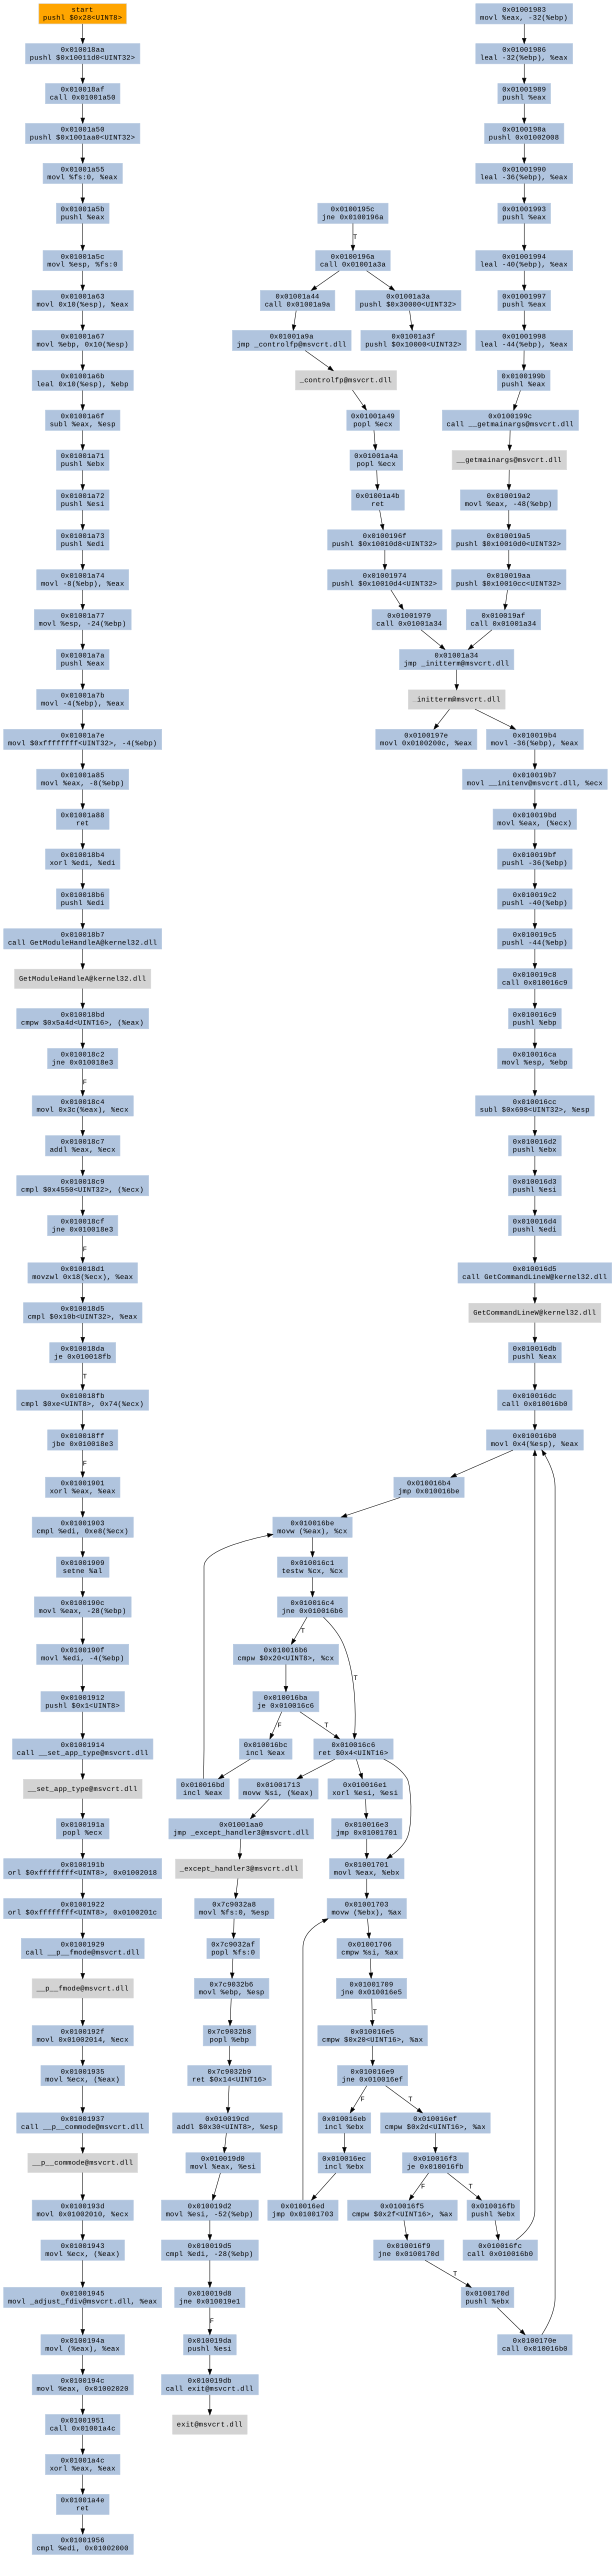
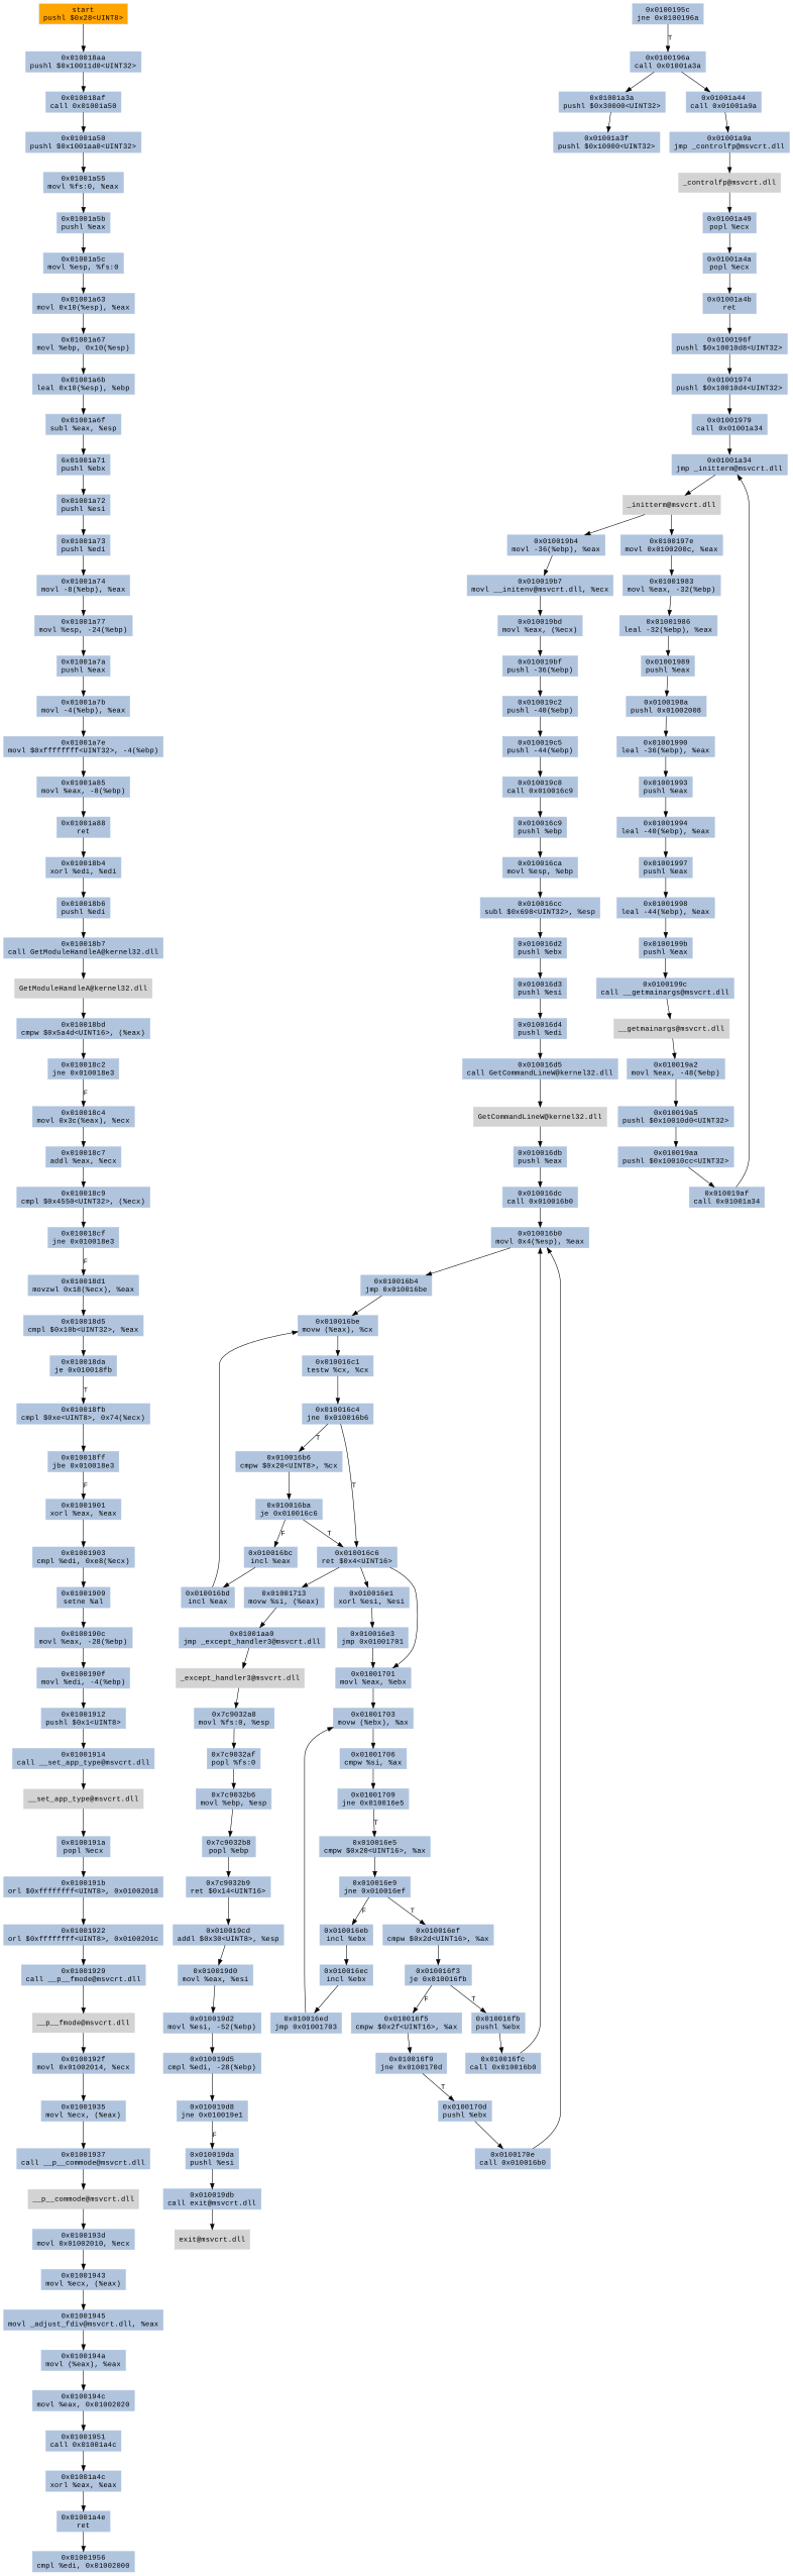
  digraph {
    fontname="Liberation Mono"
    node [color=lightsteelblue fillcolor=lightsteelblue fontname="Liberation Mono" shape=rectangle style=filled]
    edge [color="#000000" fontname="Liberation Mono"]
    n1 [color=lightgrey fillcolor=orange label="start\npushl $0x28<UINT8>"]
    n2 [label="0x010018aa\npushl $0x10011d0<UINT32>"]
    n3 [label="0x010018af\ncall 0x01001a50"]
    n4 [label="0x01001a50\npushl $0x1001aa0<UINT32>"]
    n5 [label="0x01001a55\nmovl %fs:0, %eax"]
    n6 [label="0x01001a5b\npushl %eax"]
    n7 [label="0x01001a5c\nmovl %esp, %fs:0"]
    n8 [label="0x01001a63\nmovl 0x10(%esp), %eax"]
    n9 [label="0x01001a67\nmovl %ebp, 0x10(%esp)"]
    n10 [label="0x01001a6b\nleal 0x10(%esp), %ebp"]
    n11 [label="0x01001a6f\nsubl %eax, %esp"]
-   n12 [label="0x01001a71\npushl %ebx"]
+   n12 [label="6x01001a71\npushl %ebx"]
    n13 [label="0x01001a72\npushl %esi"]
    n14 [label="0x01001a73\npushl %edi"]
    n15 [label="0x01001a74\nmovl -8(%ebp), %eax"]
    n16 [label="0x01001a77\nmovl %esp, -24(%ebp)"]
    n17 [label="0x01001a7a\npushl %eax"]
    n18 [label="0x01001a7b\nmovl -4(%ebp), %eax"]
    n19 [label="0x01001a7e\nmovl $0xffffffff<UINT32>, -4(%ebp)"]
    n20 [label="0x01001a85\nmovl %eax, -8(%ebp)"]
    n21 [label="0x01001a88\nret"]
    n22 [label="0x010018b4\nxorl %edi, %edi"]
    n23 [label="0x010018b6\npushl %edi"]
    n24 [label="0x010018b7\ncall GetModuleHandleA@kernel32.dll"]
    n25 [color=lightgrey fillcolor=lightgrey label="GetModuleHandleA@kernel32.dll"]
    n26 [label="0x010018bd\ncmpw $0x5a4d<UINT16>, (%eax)"]
    n27 [label="0x010018c2\njne 0x010018e3"]
    n28 [label="0x010018c4\nmovl 0x3c(%eax), %ecx"]
    n29 [label="0x010018c7\naddl %eax, %ecx"]
    n30 [label="0x010018c9\ncmpl $0x4550<UINT32>, (%ecx)"]
    n31 [label="0x010018cf\njne 0x010018e3"]
    n32 [label="0x010018d1\nmovzwl 0x18(%ecx), %eax"]
    n33 [label="0x010018d5\ncmpl $0x10b<UINT32>, %eax"]
    n34 [label="0x010018da\nje 0x010018fb"]
    n35 [label="0x010018fb\ncmpl $0xe<UINT8>, 0x74(%ecx)"]
    n36 [label="0x010018ff\njbe 0x010018e3"]
    n37 [label="0x01001901\nxorl %eax, %eax"]
    n38 [label="0x01001903\ncmpl %edi, 0xe8(%ecx)"]
    n39 [label="0x01001909\nsetne %al"]
    n40 [label="0x0100190c\nmovl %eax, -28(%ebp)"]
    n41 [label="0x0100190f\nmovl %edi, -4(%ebp)"]
    n42 [label="0x01001912\npushl $0x1<UINT8>"]
    n43 [label="0x01001914\ncall __set_app_type@msvcrt.dll"]
    n44 [color=lightgrey fillcolor=lightgrey label="__set_app_type@msvcrt.dll"]
    n45 [label="0x0100191a\npopl %ecx"]
    n46 [label="0x0100191b\norl $0xffffffff<UINT8>, 0x01002018"]
    n47 [label="0x01001922\norl $0xffffffff<UINT8>, 0x0100201c"]
    n48 [label="0x01001929\ncall __p__fmode@msvcrt.dll"]
    n49 [color=lightgrey fillcolor=lightgrey label="__p__fmode@msvcrt.dll"]
    n50 [label="0x0100192f\nmovl 0x01002014, %ecx"]
    n51 [label="0x01001935\nmovl %ecx, (%eax)"]
    n52 [label="0x01001937\ncall __p__commode@msvcrt.dll"]
    n53 [color=lightgrey fillcolor=lightgrey label="__p__commode@msvcrt.dll"]
    n54 [label="0x0100193d\nmovl 0x01002010, %ecx"]
    n55 [label="0x01001943\nmovl %ecx, (%eax)"]
    n56 [label="0x01001945\nmovl _adjust_fdiv@msvcrt.dll, %eax"]
    n57 [label="0x0100194a\nmovl (%eax), %eax"]
    n58 [label="0x0100194c\nmovl %eax, 0x01002020"]
    n59 [label="0x01001951\ncall 0x01001a4c"]
    n60 [label="0x01001a4c\nxorl %eax, %eax"]
    n61 [label="0x01001a4e\nret"]
    n62 [label="0x01001956\ncmpl %edi, 0x01002000"]
    n63 [label="0x0100195c\njne 0x0100196a"]
    n64 [label="0x0100196a\ncall 0x01001a3a"]
    n65 [label="0x01001a3a\npushl $0x30000<UINT32>"]
    n66 [label="0x01001a44\ncall 0x01001a9a"]
    n67 [label="0x01001a3f\npushl $0x10000<UINT32>"]
    n68 [label="0x01001a9a\njmp _controlfp@msvcrt.dll"]
    n69 [color=lightgrey fillcolor=lightgrey label="_controlfp@msvcrt.dll"]
    n70 [label="0x01001a49\npopl %ecx"]
    n71 [label="0x01001a4a\npopl %ecx"]
    n72 [label="0x01001a4b\nret"]
    n73 [label="0x0100196f\npushl $0x10010d8<UINT32>"]
    n74 [label="0x01001974\npushl $0x10010d4<UINT32>"]
    n75 [label="0x01001979\ncall 0x01001a34"]
    n76 [label="0x01001a34\njmp _initterm@msvcrt.dll"]
    n77 [color=lightgrey fillcolor=lightgrey label="_initterm@msvcrt.dll"]
    n78 [label="0x0100197e\nmovl 0x0100200c, %eax"]
    n79 [label="0x010019b4\nmovl -36(%ebp), %eax"]
    n80 [label="0x01001983\nmovl %eax, -32(%ebp)"]
    n81 [label="0x010019b7\nmovl __initenv@msvcrt.dll, %ecx"]
    n82 [label="0x01001986\nleal -32(%ebp), %eax"]
    n83 [label="0x01001989\npushl %eax"]
    n84 [label="0x0100198a\npushl 0x01002008"]
    n85 [label="0x01001990\nleal -36(%ebp), %eax"]
    n86 [label="0x01001993\npushl %eax"]
    n87 [label="0x01001994\nleal -40(%ebp), %eax"]
    n88 [label="0x01001997\npushl %eax"]
    n89 [label="0x01001998\nleal -44(%ebp), %eax"]
    n90 [label="0x0100199b\npushl %eax"]
    n91 [label="0x0100199c\ncall __getmainargs@msvcrt.dll"]
    n92 [color=lightgrey fillcolor=lightgrey label="__getmainargs@msvcrt.dll"]
    n93 [label="0x010019a2\nmovl %eax, -48(%ebp)"]
    n94 [label="0x010019a5\npushl $0x10010d0<UINT32>"]
    n95 [label="0x010019aa\npushl $0x10010cc<UINT32>"]
    n96 [label="0x010019af\ncall 0x01001a34"]
    n97 [label="0x010019bd\nmovl %eax, (%ecx)"]
    n98 [label="0x010019bf\npushl -36(%ebp)"]
    n99 [label="0x010019c2\npushl -40(%ebp)"]
    n100 [label="0x010019c5\npushl -44(%ebp)"]
    n101 [label="0x010019c8\ncall 0x010016c9"]
    n102 [label="0x010016c9\npushl %ebp"]
    n103 [label="0x010016ca\nmovl %esp, %ebp"]
    n104 [label="0x010016cc\nsubl $0x698<UINT32>, %esp"]
    n105 [label="0x010016d2\npushl %ebx"]
    n106 [label="0x010016d3\npushl %esi"]
    n107 [label="0x010016d4\npushl %edi"]
    n108 [label="0x010016d5\ncall GetCommandLineW@kernel32.dll"]
    n109 [color=lightgrey fillcolor=lightgrey label="GetCommandLineW@kernel32.dll"]
    n110 [label="0x010016db\npushl %eax"]
    n111 [label="0x010016dc\ncall 0x010016b0"]
    n112 [label="0x010016b0\nmovl 0x4(%esp), %eax"]
    n113 [label="0x010016b4\njmp 0x010016be"]
    n114 [label="0x010016be\nmovw (%eax), %cx"]
    n115 [label="0x010016c1\ntestw %cx, %cx"]
    n116 [label="0x010016c4\njne 0x010016b6"]
    n117 [label="0x010016b6\ncmpw $0x20<UINT8>, %cx"]
    n118 [label="0x010016c6\nret $0x4<UINT16>"]
    n119 [label="0x010016ba\nje 0x010016c6"]
    n120 [label="0x010016e1\nxorl %esi, %esi"]
    n121 [label="0x01001701\nmovl %eax, %ebx"]
    n122 [label="0x01001713\nmovw %si, (%eax)"]
    n123 [label="0x010016bc\nincl %eax"]
    n124 [label="0x010016bd\nincl %eax"]
    n125 [label="0x010016e3\njmp 0x01001701"]
    n126 [label="0x01001703\nmovw (%ebx), %ax"]
    n127 [label="0x01001aa0\njmp _except_handler3@msvcrt.dll"]
    n128 [label="0x01001706\ncmpw %si, %ax"]
    n129 [label="0x01001709\njne 0x010016e5"]
    n130 [label="0x010016e5\ncmpw $0x20<UINT16>, %ax"]
    n131 [label="0x010016e9\njne 0x010016ef"]
    n132 [label="0x010016eb\nincl %ebx"]
    n133 [label="0x010016ef\ncmpw $0x2d<UINT16>, %ax"]
    n134 [label="0x010016ec\nincl %ebx"]
    n135 [label="0x010016f3\nje 0x010016fb"]
    n136 [label="0x010016ed\njmp 0x01001703"]
    n137 [label="0x010016fb\npushl %ebx"]
    n138 [label="0x010016f5\ncmpw $0x2f<UINT16>, %ax"]
    n139 [label="0x010016fc\ncall 0x010016b0"]
    n140 [label="0x010016f9\njne 0x0100170d"]
    n141 [label="0x0100170d\npushl %ebx"]
    n142 [label="0x0100170e\ncall 0x010016b0"]
    n143 [color=lightgrey fillcolor=lightgrey label="_except_handler3@msvcrt.dll"]
    n144 [label="0x7c9032a8\nmovl %fs:0, %esp"]
    n145 [label="0x7c9032af\npopl %fs:0"]
    n146 [label="0x7c9032b6\nmovl %ebp, %esp"]
    n147 [label="0x7c9032b8\npopl %ebp"]
    n148 [label="0x7c9032b9\nret $0x14<UINT16>"]
    n149 [label="0x010019cd\naddl $0x30<UINT8>, %esp"]
    n150 [label="0x010019d0\nmovl %eax, %esi"]
    n151 [label="0x010019d2\nmovl %esi, -52(%ebp)"]
    n152 [label="0x010019d5\ncmpl %edi, -28(%ebp)"]
    n153 [label="0x010019d8\njne 0x010019e1"]
    n154 [label="0x010019da\npushl %esi"]
    n155 [label="0x010019db\ncall exit@msvcrt.dll"]
    n156 [color=lightgrey fillcolor=lightgrey label="exit@msvcrt.dll"]
    n1 -> n2
    n2 -> n3
    n3 -> n4
    n4 -> n5
    n5 -> n6
    n6 -> n7
    n7 -> n8
    n8 -> n9
    n9 -> n10
    n10 -> n11
    n11 -> n12
    n12 -> n13
    n13 -> n14
    n14 -> n15
    n15 -> n16
    n16 -> n17
    n17 -> n18
    n18 -> n19
    n19 -> n20
    n20 -> n21
    n21 -> n22
    n22 -> n23
    n23 -> n24
    n24 -> n25
    n25 -> n26
    n26 -> n27
    n27 -> n28 [label=F]
    n28 -> n29
    n29 -> n30
    n30 -> n31
    n31 -> n32 [label=F]
    n32 -> n33
    n33 -> n34
    n34 -> n35 [label=T]
    n35 -> n36
    n36 -> n37 [label=F]
    n37 -> n38
    n38 -> n39
    n39 -> n40
    n40 -> n41
    n41 -> n42
    n42 -> n43
    n43 -> n44
    n44 -> n45
    n45 -> n46
    n46 -> n47
    n47 -> n48
    n48 -> n49
    n49 -> n50
    n50 -> n51
    n51 -> n52
    n52 -> n53
    n53 -> n54
    n54 -> n55
    n55 -> n56
    n56 -> n57
    n57 -> n58
    n58 -> n59
    n59 -> n60
    n60 -> n61
    n61 -> n62
    n63 -> n64 [label=T]
    n64 -> n65
    n64 -> n66
    n65 -> n67
    n66 -> n68
    n68 -> n69
    n69 -> n70
    n70 -> n71
    n71 -> n72
    n72 -> n73
    n73 -> n74
    n74 -> n75
    n75 -> n76
    n76 -> n77
    n77 -> n78
    n77 -> n79
+   n78 -> n80
    n79 -> n81
    n80 -> n82
    n81 -> n97
    n82 -> n83
    n83 -> n84
    n84 -> n85
    n85 -> n86
    n86 -> n87
    n87 -> n88
    n88 -> n89
    n89 -> n90
    n90 -> n91
    n91 -> n92
    n92 -> n93
    n93 -> n94
    n94 -> n95
    n95 -> n96
    n96 -> n76
    n97 -> n98
    n98 -> n99
    n99 -> n100
    n100 -> n101
    n101 -> n102
    n102 -> n103
    n103 -> n104
    n104 -> n105
    n105 -> n106
    n106 -> n107
    n107 -> n108
    n108 -> n109
    n109 -> n110
    n110 -> n111
    n111 -> n112
    n112 -> n113
    n113 -> n114
    n114 -> n115
    n115 -> n116
    n116 -> n117 [label=T]
    n116 -> n118 [label=T]
    n117 -> n119
    n118 -> n120
    n118 -> n121
    n118 -> n122
    n119 -> n118 [label=T]
    n119 -> n123 [label=F]
    n120 -> n125
    n121 -> n126
    n122 -> n127
    n123 -> n124
    n124 -> n114
    n125 -> n121
    n126 -> n128
    n127 -> n143
    n128 -> n129
    n129 -> n130 [label=T]
    n130 -> n131
    n131 -> n132 [label=F]
    n131 -> n133 [label=T]
    n132 -> n134
    n133 -> n135
    n134 -> n136
    n135 -> n137 [label=T]
    n135 -> n138 [label=F]
    n136 -> n126
    n137 -> n139
    n138 -> n140
    n139 -> n112
    n140 -> n141 [label=T]
    n141 -> n142
    n142 -> n112
    n143 -> n144
    n144 -> n145
    n145 -> n146
    n146 -> n147
    n147 -> n148
    n148 -> n149
    n149 -> n150
    n150 -> n151
    n151 -> n152
    n152 -> n153
    n153 -> n154 [label=F]
    n154 -> n155
    n155 -> n156
  }
